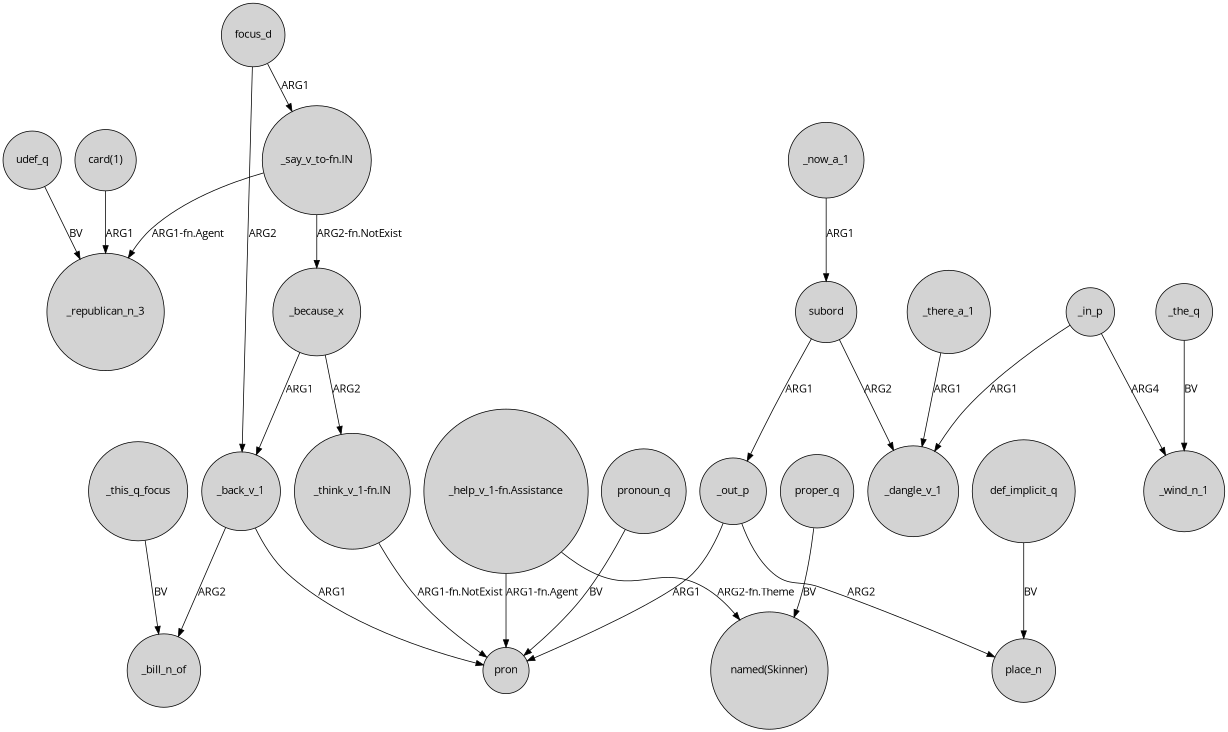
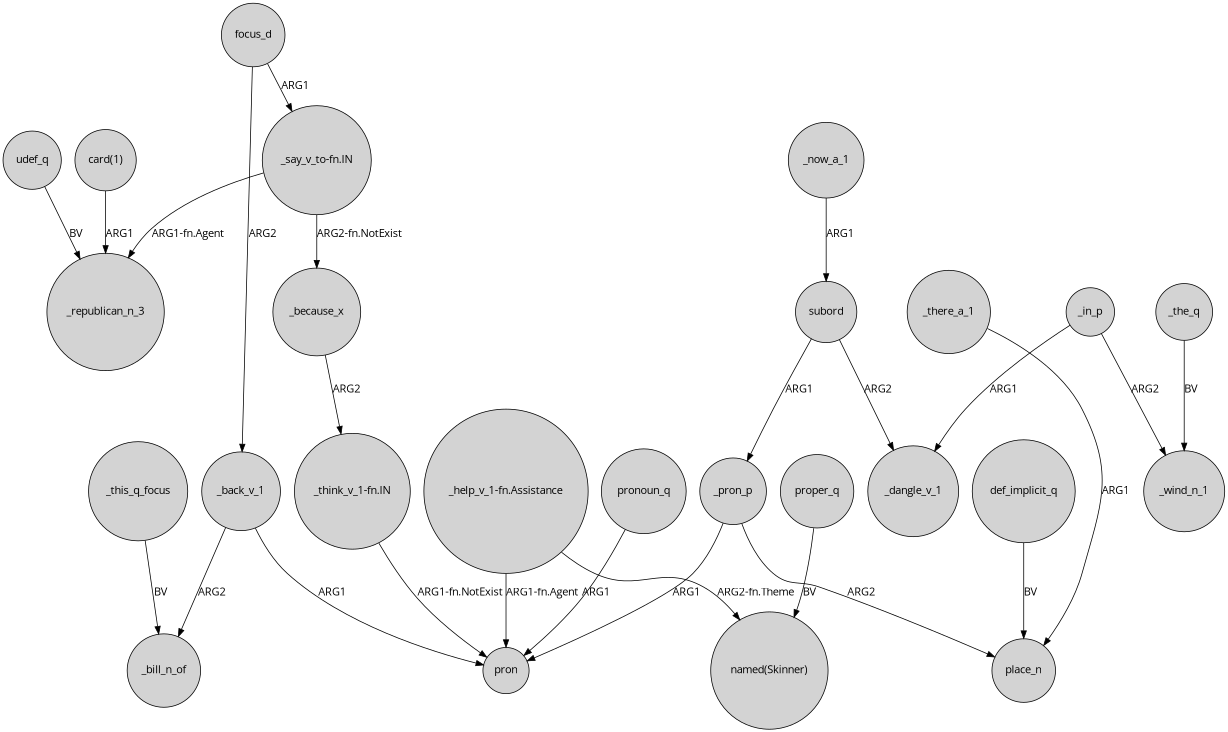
  digraph {
    fontname="Open Sans"
    node [fontname="Open Sans" shape=circle style=filled]
    edge [fontname="Open Sans"]
    n1 [label=_republican_n_3]
    "card(1)"
    "_say_v_to-fn.IN"
    _because_x
    "_think_v_1-fn.IN"
    _back_v_1
    pron
    _bill_n_of
    "_help_v_1-fn.Assistance"
    "named(Skinner)"
    subord
-   _out_p
+   _out_p [label=_pron_p]
    _dangle_v_1
    place_n
    _now_a_1
    _in_p
    _wind_n_1
    proper_q
    def_implicit_q
    focus_d
    pronoun_q
    _the_q
    udef_q
    _there_a_1
    n25 [label=_this_q_focus]
    "card(1)" -> n1 [label=ARG1]
    "_say_v_to-fn.IN" -> n1 [label="ARG1-fn.Agent"]
    "_say_v_to-fn.IN" -> _because_x [label="ARG2-fn.NotExist"]
    _because_x -> "_think_v_1-fn.IN" [label=ARG2]
-   _because_x -> _back_v_1 [label=ARG1]
    "_think_v_1-fn.IN" -> pron [label="ARG1-fn.NotExist"]
    _back_v_1 -> pron [label=ARG1]
    _back_v_1 -> _bill_n_of [label=ARG2]
    "_help_v_1-fn.Assistance" -> pron [label="ARG1-fn.Agent"]
    "_help_v_1-fn.Assistance" -> "named(Skinner)" [label="ARG2-fn.Theme"]
    subord -> _out_p [label=ARG1]
    subord -> _dangle_v_1 [label=ARG2]
    _out_p -> pron [label=ARG1]
    _out_p -> place_n [label=ARG2]
    _now_a_1 -> subord [label=ARG1]
    _in_p -> _dangle_v_1 [label=ARG1]
-   _in_p -> _wind_n_1 [label=ARG4]
+   _in_p -> _wind_n_1 [label=ARG2]
    proper_q -> "named(Skinner)" [label=BV]
    def_implicit_q -> place_n [label=BV]
    focus_d -> "_say_v_to-fn.IN" [label=ARG1]
    focus_d -> _back_v_1 [label=ARG2]
-   pronoun_q -> pron [label=BV]
+   pronoun_q -> pron [label=ARG1]
    _the_q -> _wind_n_1 [label=BV]
    udef_q -> n1 [label=BV]
-   _there_a_1 -> _dangle_v_1 [label=ARG1]
+   _there_a_1 -> place_n [label=ARG1]
    n25 -> _bill_n_of [label=BV]
  }
